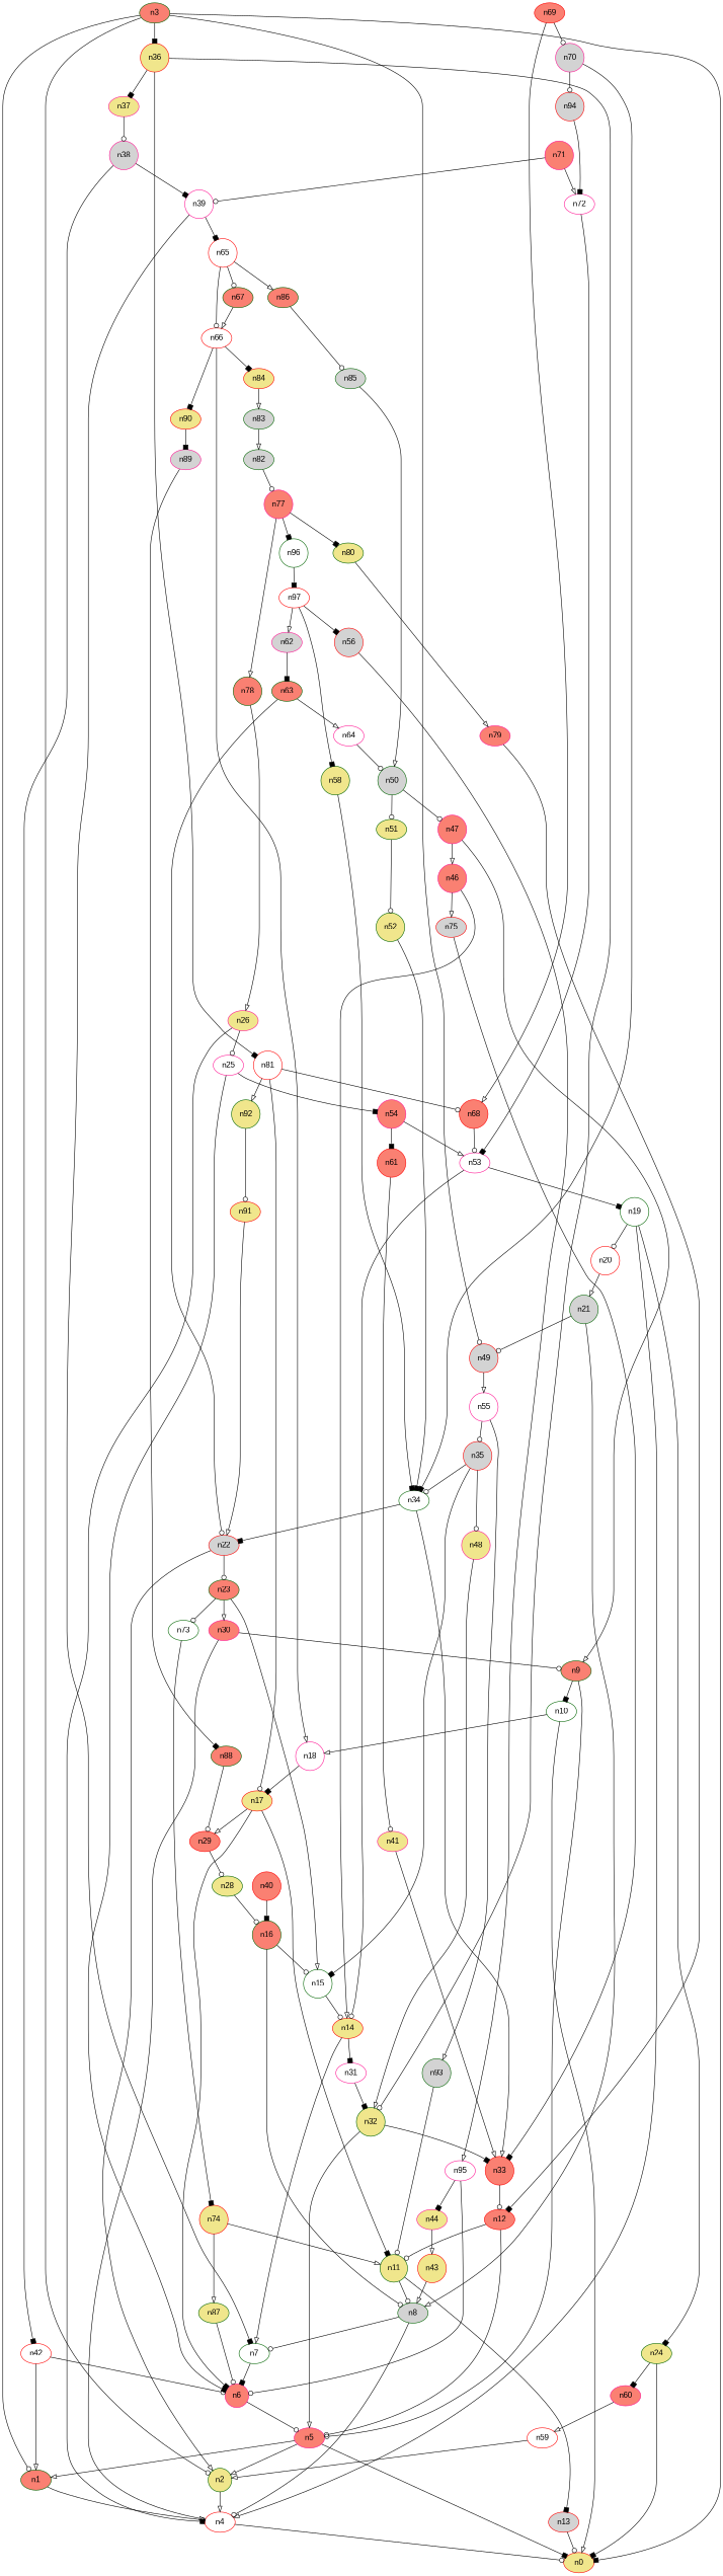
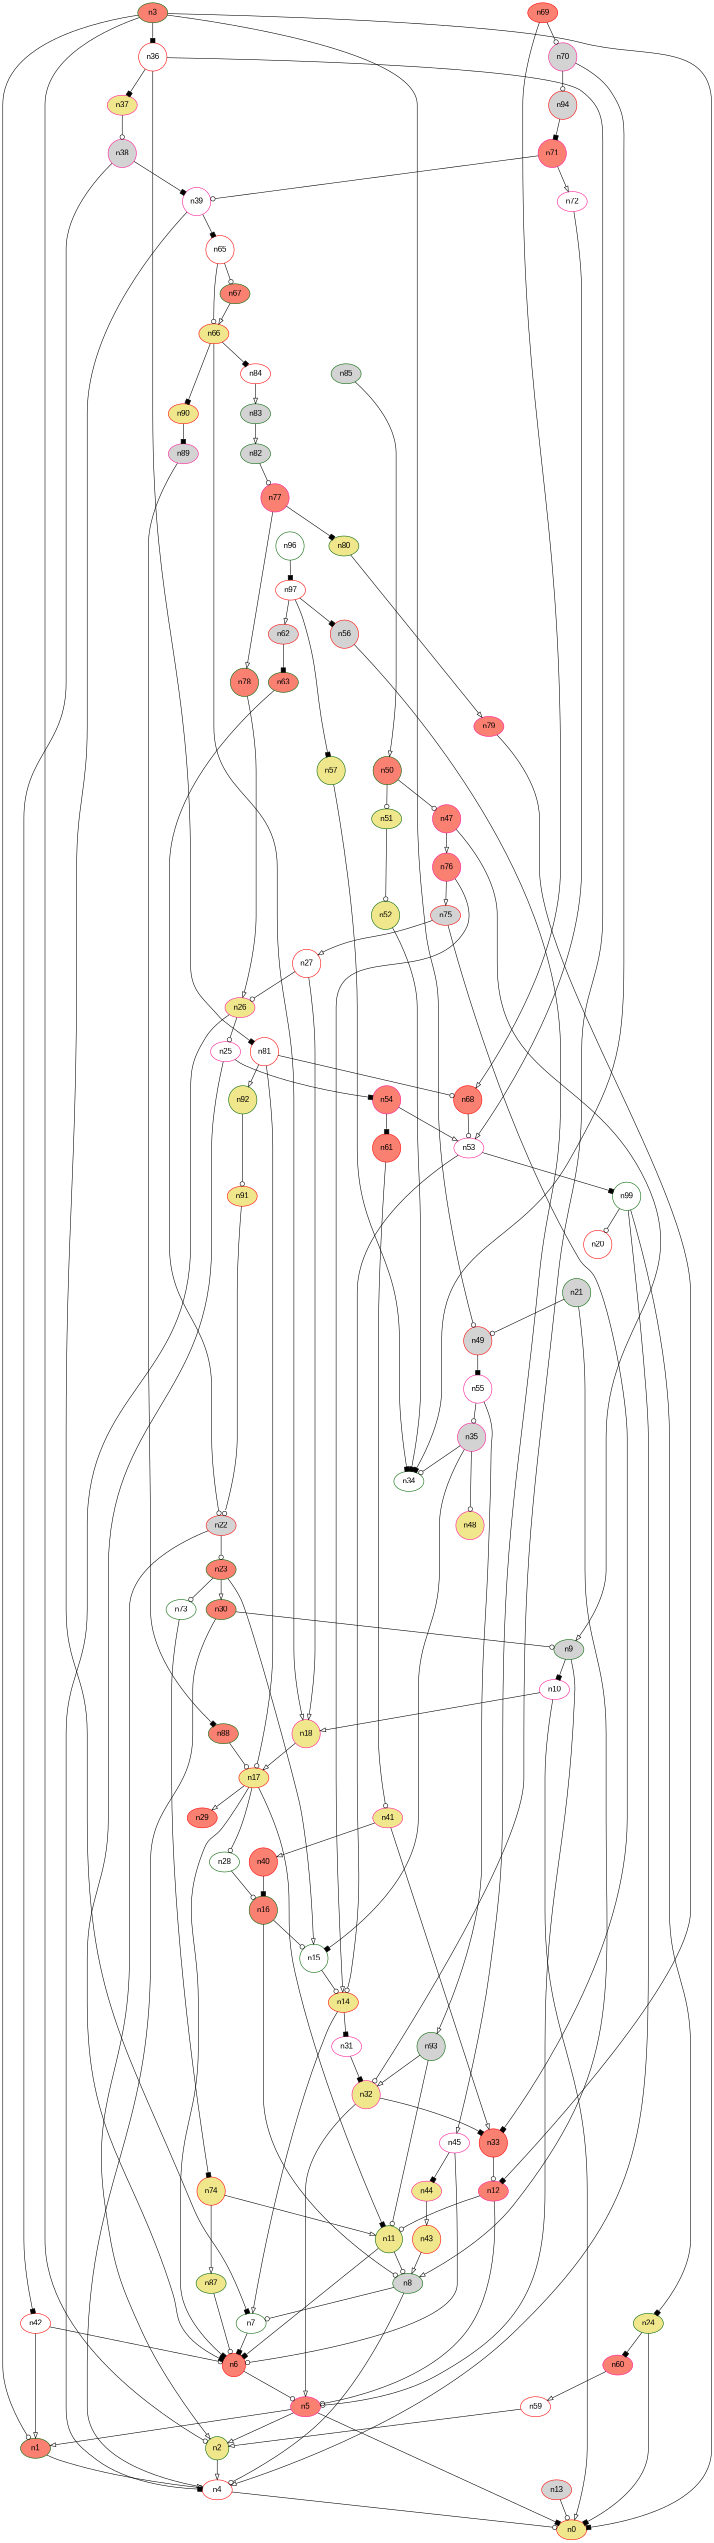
  digraph {
    fontname="Liberation Sans"
    node [color=darkgreen fillcolor=salmon fontname="Liberation Sans" shape=ellipse style=filled]
    edge [arrowhead=odot fontname="Liberation Sans"]
    n4 [color=red fillcolor=white]
    n1
    n0 [color=red fillcolor=khaki]
    n2 [fillcolor=khaki shape=circle]
    n3
-   n36 [color=red fillcolor=khaki shape=circle]
+   n36 [color=red fillcolor=white shape=circle]
    n49 [color=red fillcolor=lightgrey shape=circle]
-   n32 [fillcolor=khaki shape=circle]
+   n32 [color=deeppink fillcolor=khaki shape=circle]
    n37 [color=deeppink fillcolor=khaki]
    n81 [color=red fillcolor=white shape=circle]
    n55 [color=deeppink fillcolor=white shape=circle]
    n5 [color=deeppink]
    n33 [color=red shape=circle]
    n38 [color=deeppink fillcolor=lightgrey shape=circle]
    n17 [color=red fillcolor=khaki]
    n68 [color=red shape=circle]
    n92 [fillcolor=khaki shape=circle]
-   n35 [color=red fillcolor=lightgrey shape=circle]
+   n35 [color=deeppink fillcolor=lightgrey shape=circle]
    n93 [fillcolor=lightgrey shape=circle]
-   n6 [color=deeppink shape=circle]
+   n6 [color=red shape=circle]
    n7 [fillcolor=white]
    n8 [fillcolor=lightgrey]
-   n9
-   n10 [fillcolor=white]
-   n18 [color=deeppink fillcolor=white shape=circle]
+   n9 [fillcolor=lightgrey]
+   n10 [color=deeppink fillcolor=white]
+   n18 [color=deeppink fillcolor=khaki shape=circle]
    n11 [fillcolor=khaki shape=circle]
    n29 [color=red]
    n13 [color=red fillcolor=lightgrey]
-   n12 [color=red]
+   n12 [color=deeppink]
    n14 [color=red fillcolor=khaki]
    n31 [color=deeppink fillcolor=white]
    n15 [fillcolor=white shape=circle]
    n16 [shape=circle]
-   n28 [fillcolor=khaki]
-   n19 [fillcolor=white shape=circle]
+   n28 [fillcolor=white]
+   n19 [fillcolor=white shape=circle label=n99]
    n20 [color=red fillcolor=white shape=circle]
    n24 [fillcolor=khaki]
    n21 [fillcolor=lightgrey shape=circle]
    n60 [color=deeppink]
    n59 [color=red fillcolor=white]
    n22 [color=red fillcolor=lightgrey]
    n23
-   n30 [color=deeppink]
+   n30
    n73 [fillcolor=white]
    n74 [color=red fillcolor=khaki shape=circle]
    n87 [fillcolor=khaki]
    n25 [color=deeppink fillcolor=white]
    n54 [color=deeppink shape=circle]
    n53 [color=deeppink fillcolor=white]
    n61 [color=red shape=circle]
    n41 [color=deeppink fillcolor=khaki]
    n26 [color=deeppink fillcolor=khaki]
+   n27 [color=red fillcolor=white shape=circle]
    n34 [fillcolor=white]
    n48 [color=deeppink fillcolor=khaki shape=circle]
    n39 [color=deeppink fillcolor=white shape=circle]
    n42 [color=red fillcolor=white]
    n91 [color=red fillcolor=khaki]
    n65 [color=red fillcolor=white shape=circle]
-   n66 [color=red fillcolor=white]
+   n66 [color=red fillcolor=khaki]
    n67
-   n86
-   n84 [color=red fillcolor=khaki]
+   n84 [color=red fillcolor=white]
    n90 [color=red fillcolor=khaki]
    n85 [fillcolor=lightgrey]
    n40 [color=red shape=circle]
    n43 [color=red fillcolor=khaki shape=circle]
    n44 [color=deeppink fillcolor=khaki]
-   n45 [color=deeppink fillcolor=white label=n95]
-   n46 [color=deeppink shape=circle]
+   n45 [color=deeppink fillcolor=white]
+   n46 [color=deeppink shape=circle label=n76]
    n75 [color=red fillcolor=lightgrey]
    n47 [color=deeppink shape=circle]
-   n50 [fillcolor=lightgrey shape=circle]
+   n50 [shape=circle]
    n51 [fillcolor=khaki]
    n52 [fillcolor=khaki shape=circle]
    n56 [color=red fillcolor=lightgrey shape=circle]
    n57 [color=red fillcolor=white label=n97]
-   n58 [fillcolor=khaki shape=circle]
-   n62 [color=deeppink fillcolor=lightgrey]
+   n58 [fillcolor=khaki shape=circle label=n57]
+   n62 [color=red fillcolor=lightgrey]
    n63
-   n64 [color=deeppink fillcolor=white]
    n83 [fillcolor=lightgrey]
    n89 [color=deeppink fillcolor=lightgrey]
    n82 [fillcolor=lightgrey]
    n88
    n69 [color=red]
    n70 [color=deeppink fillcolor=lightgrey shape=circle]
    n94 [color=red fillcolor=lightgrey shape=circle]
    n71 [color=deeppink shape=circle]
    n72 [color=deeppink fillcolor=white]
    n76 [fillcolor=white label=n96 shape=circle]
    n77 [color=deeppink shape=circle]
    n78 [shape=circle]
    n80 [fillcolor=khaki]
    n79 [color=deeppink]
    n4 -> n0
    n1 -> n4
    n2 -> n4 [arrowhead=onormal]
    n3 -> n1
    n3 -> n0 [arrowhead=box]
    n3 -> n2
    n3 -> n36 [arrowhead=box]
    n3 -> n49
    n36 -> n32
    n36 -> n37 [arrowhead=box]
    n36 -> n81 [arrowhead=box]
-   n49 -> n55 [arrowhead=onormal]
+   n49 -> n55 [arrowhead=box]
    n32 -> n5 [arrowhead=onormal]
    n32 -> n33 [arrowhead=box]
    n37 -> n38
    n81 -> n17
    n81 -> n68
    n81 -> n92 [arrowhead=onormal]
    n55 -> n35
    n55 -> n93 [arrowhead=onormal]
    n5 -> n1 [arrowhead=onormal]
    n5 -> n0 [arrowhead=box]
    n5 -> n2 [arrowhead=onormal]
    n33 -> n12
    n38 -> n39 [arrowhead=box]
    n38 -> n42 [arrowhead=box]
    n17 -> n6 [arrowhead=box]
    n17 -> n11 [arrowhead=box]
    n17 -> n29 [arrowhead=onormal]
    n68 -> n53
    n92 -> n91
    n35 -> n15 [arrowhead=box]
    n35 -> n34
    n35 -> n48
    n93 -> n11
    n6 -> n5
    n7 -> n6 [arrowhead=box]
    n8 -> n4
    n8 -> n7
    n9 -> n5
    n9 -> n10 [arrowhead=box]
    n10 -> n0 [arrowhead=onormal]
    n10 -> n18 [arrowhead=onormal]
-   n18 -> n17 [arrowhead=box]
+   n18 -> n17 [arrowhead=onormal]
    n11 -> n8
-   n11 -> n13 [arrowhead=box]
-   n29 -> n28
+   n11 -> n6 [arrowhead=box]
+   n17 -> n28
    n13 -> n0
    n12 -> n5
    n12 -> n11
    n14 -> n7 [arrowhead=onormal]
    n14 -> n31 [arrowhead=box]
    n31 -> n32 [arrowhead=box]
    n15 -> n14
    n16 -> n8
    n16 -> n15
    n28 -> n16
    n19 -> n4 [arrowhead=onormal]
    n19 -> n20
    n19 -> n24 [arrowhead=box]
-   n20 -> n21 [arrowhead=onormal]
    n24 -> n0 [arrowhead=box]
    n24 -> n60 [arrowhead=box]
    n21 -> n49
    n21 -> n8 [arrowhead=onormal]
    n60 -> n59 [arrowhead=onormal]
    n59 -> n2 [arrowhead=onormal]
    n22 -> n2 [arrowhead=onormal]
    n22 -> n23
    n23 -> n15 [arrowhead=onormal]
    n23 -> n30 [arrowhead=onormal]
    n23 -> n73
    n30 -> n4 [arrowhead=onormal]
    n30 -> n9
    n73 -> n74 [arrowhead=box]
    n74 -> n11 [arrowhead=onormal]
    n74 -> n87 [arrowhead=onormal]
    n87 -> n6
    n25 -> n6 [arrowhead=box]
    n25 -> n54 [arrowhead=box]
    n54 -> n53 [arrowhead=onormal]
    n54 -> n61 [arrowhead=box]
    n53 -> n14
    n53 -> n19 [arrowhead=box]
    n61 -> n41
    n41 -> n33 [arrowhead=onormal]
+   n41 -> n40 [arrowhead=onormal]
    n26 -> n4 [arrowhead=box]
    n26 -> n25
-   n34 -> n33 [arrowhead=onormal]
-   n34 -> n22 [arrowhead=box]
-   n48 -> n32 [arrowhead=onormal]
+   n27 -> n18 [arrowhead=onormal]
+   n27 -> n26
+   n93 -> n32 [arrowhead=onormal]
    n39 -> n7 [arrowhead=box]
    n39 -> n65 [arrowhead=box]
    n42 -> n1 [arrowhead=onormal]
    n42 -> n6
-   n91 -> n22 [arrowhead=onormal]
+   n91 -> n22
    n65 -> n66
    n65 -> n67
-   n65 -> n86 [arrowhead=onormal]
    n66 -> n18 [arrowhead=onormal]
    n66 -> n84 [arrowhead=box]
    n66 -> n90 [arrowhead=box]
    n67 -> n66 [arrowhead=onormal]
-   n86 -> n85
    n84 -> n83 [arrowhead=onormal]
    n90 -> n89 [arrowhead=box]
    n85 -> n50 [arrowhead=onormal]
    n40 -> n16 [arrowhead=box]
    n43 -> n8 [arrowhead=onormal]
    n44 -> n43 [arrowhead=onormal]
    n45 -> n6
    n45 -> n44 [arrowhead=box]
    n46 -> n14 [arrowhead=onormal]
    n46 -> n75 [arrowhead=onormal]
    n75 -> n33 [arrowhead=box]
+   n75 -> n27 [arrowhead=onormal]
    n47 -> n9 [arrowhead=onormal]
    n47 -> n46 [arrowhead=onormal]
    n50 -> n47
    n50 -> n51
    n51 -> n52
    n52 -> n34 [arrowhead=box]
    n56 -> n45 [arrowhead=onormal]
    n57 -> n56 [arrowhead=box]
    n57 -> n58 [arrowhead=box]
    n57 -> n62 [arrowhead=onormal]
    n58 -> n34 [arrowhead=box]
    n62 -> n63 [arrowhead=box]
    n63 -> n22
-   n63 -> n64 [arrowhead=onormal]
-   n64 -> n50
    n83 -> n82 [arrowhead=onormal]
    n89 -> n88 [arrowhead=box]
    n82 -> n77
-   n88 -> n29
+   n88 -> n17
    n69 -> n68 [arrowhead=onormal]
    n69 -> n70
    n70 -> n34 [arrowhead=box]
    n70 -> n94
-   n94 -> n72 [arrowhead=box]
+   n94 -> n71 [arrowhead=box]
    n71 -> n39
    n71 -> n72 [arrowhead=onormal]
-   n72 -> n53 [arrowhead=box]
+   n72 -> n53 [arrowhead=onormal]
    n76 -> n57 [arrowhead=box]
-   n77 -> n76 [arrowhead=box]
    n77 -> n78 [arrowhead=onormal]
    n77 -> n80 [arrowhead=box]
    n78 -> n26 [arrowhead=onormal]
    n80 -> n79 [arrowhead=onormal]
    n79 -> n12 [arrowhead=box]
  }
